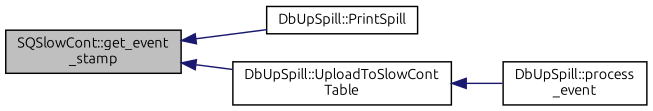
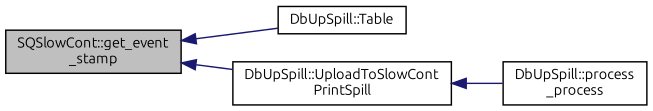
  digraph {
    fontname=Ubuntu
    rankdir=LR
    node [color=black fontname=Ubuntu fontsize=10 shape=record]
    edge [color=midnightblue dir=back fontname=Ubuntu fontsize=10 labelfontname=FreeSans labelfontsize=10 style=solid]
    n1 [fillcolor=grey75 fontcolor=black height=0.2 label="SQSlowCont::get_event\l_stamp" style=filled width=0.4]
-   n2 [height=0.2 label="DbUpSpill::PrintSpill" width=0.4]
-   n3 [height=0.2 label="DbUpSpill::UploadToSlowCont\lTable" width=0.4]
-   n4 [height=0.2 label="DbUpSpill::process\l_event" width=0.4]
+   n2 [height=0.2 label="DbUpSpill::Table" width=0.4]
+   n3 [height=0.2 label="DbUpSpill::UploadToSlowCont\lPrintSpill" width=0.4]
+   n4 [height=0.2 label="DbUpSpill::process\l_process" width=0.4]
    n1 -> n2
    n1 -> n3
    n3 -> n4
  }
